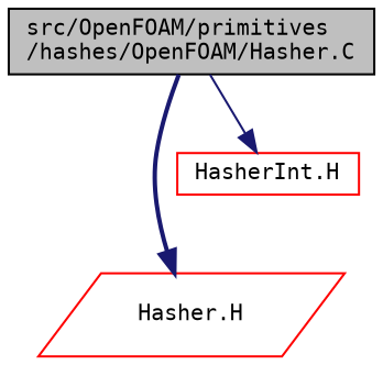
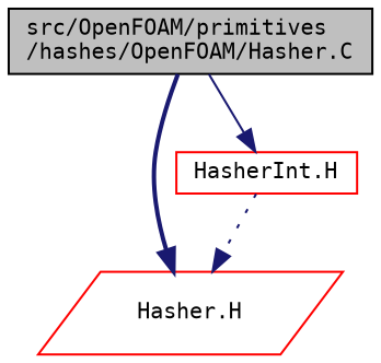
  digraph {
    fontname="DejaVu Sans Mono"
    node [color=red fontname="DejaVu Sans Mono" fontsize=10 shape=box]
    edge [color=midnightblue fontname="DejaVu Sans Mono" fontsize=10 labelfontname=FreeSans labelfontsize=10]
    n1 [color=black fillcolor=grey75 fontcolor=black height=0.2 label="src/OpenFOAM/primitives\l/hashes/OpenFOAM/Hasher.C" style=filled width=0.4]
    n2 [height=0.2 label="Hasher.H" shape=parallelogram width=0.4]
    n3 [height=0.2 label="HasherInt.H" width=0.4]
    n1 -> n2 [style=bold]
    n1 -> n3 [style=solid]
+   n3 -> n2 [style=dotted]
  }
